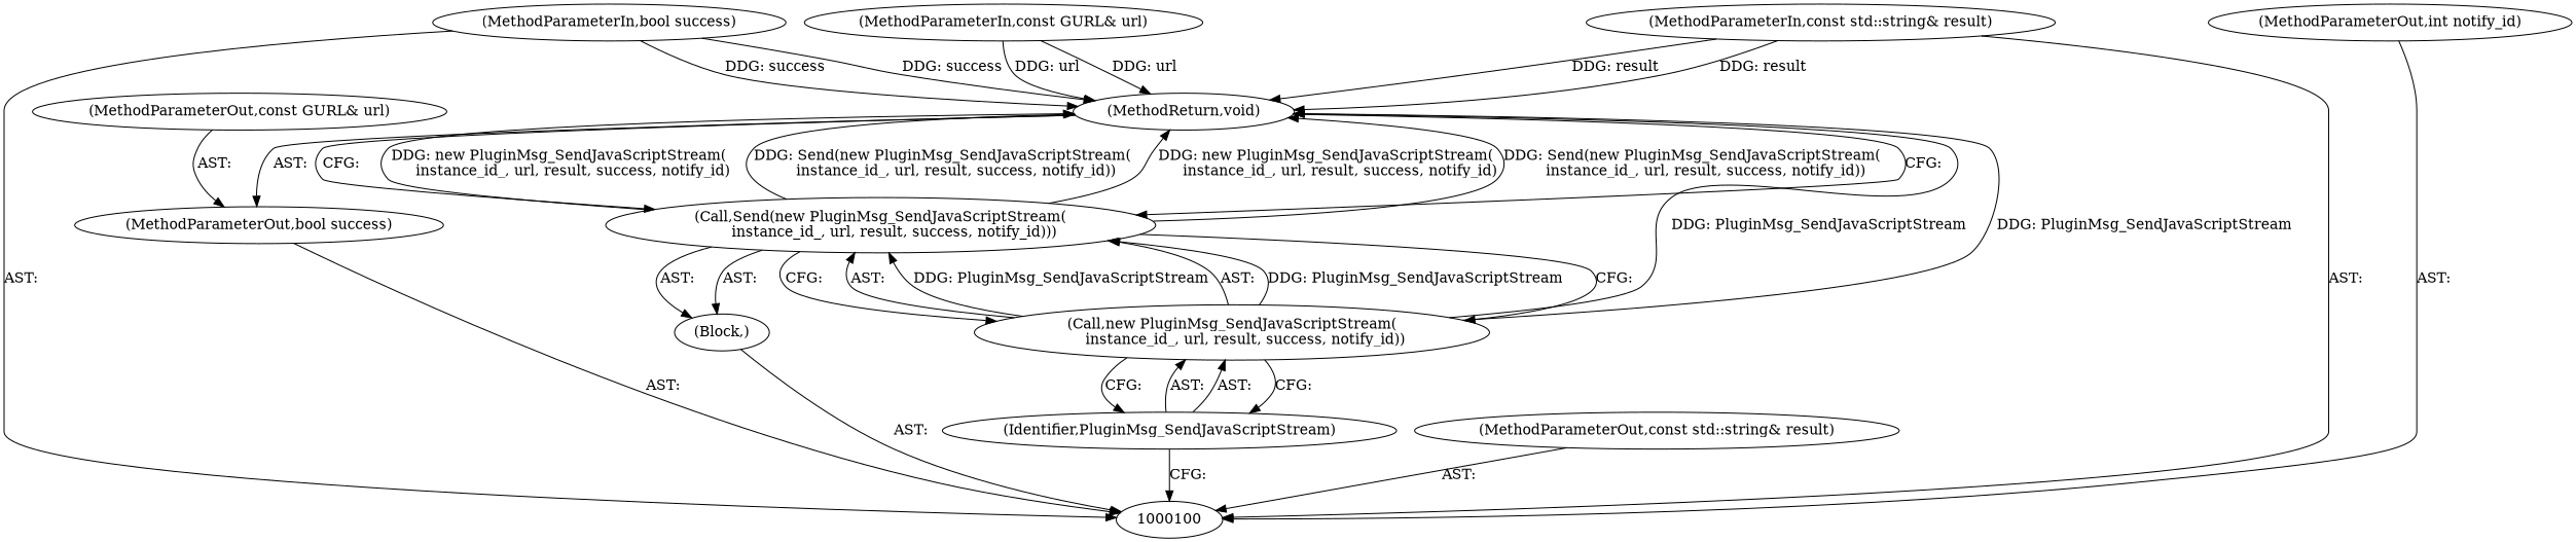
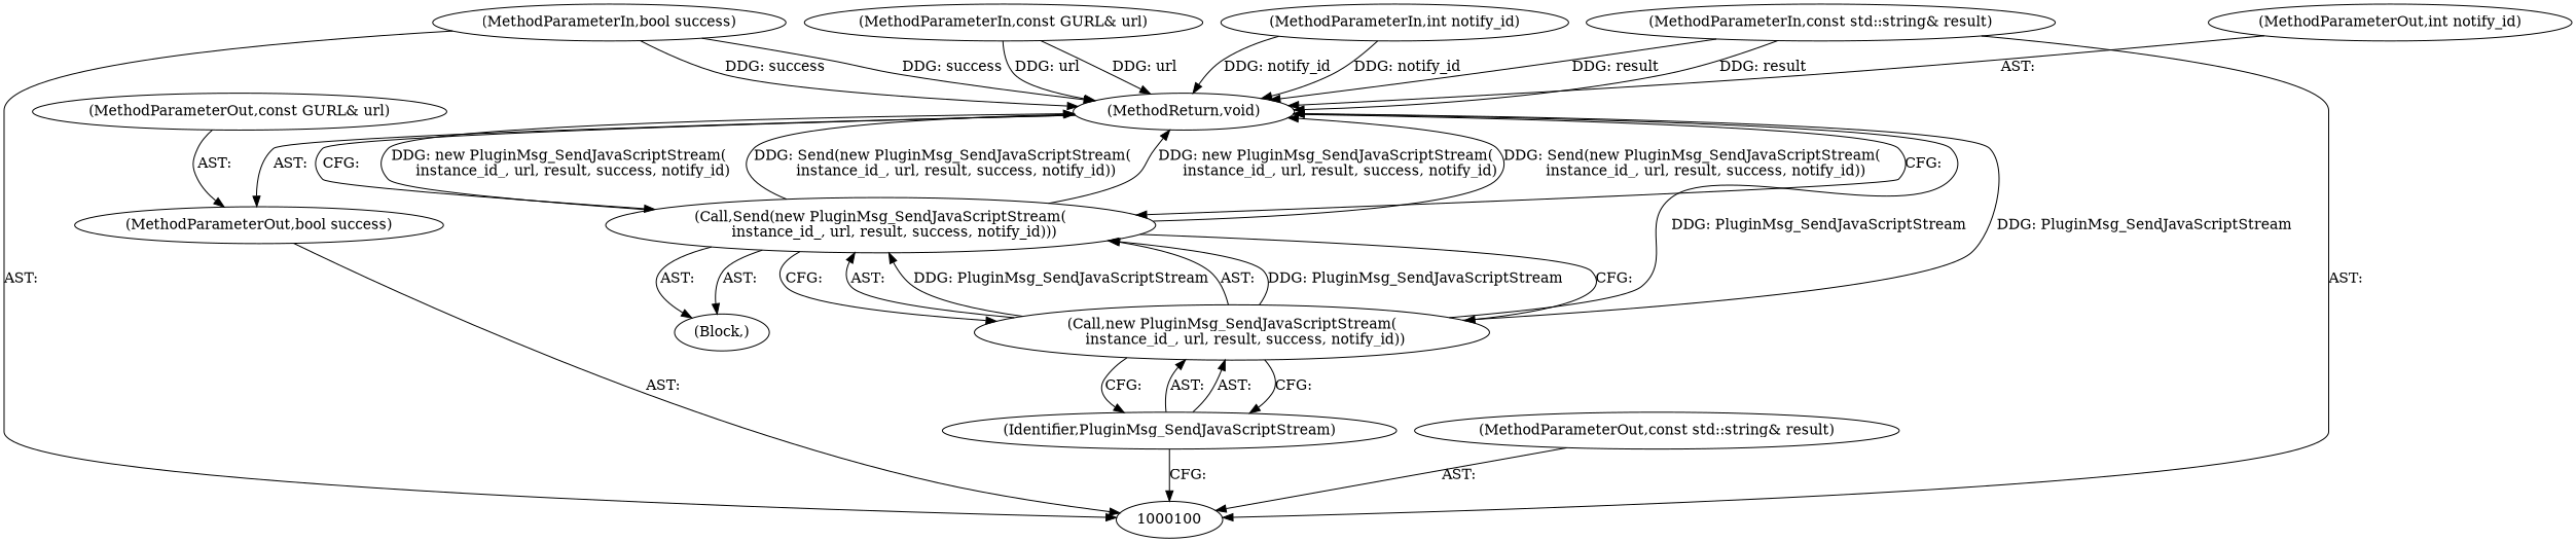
  digraph {
    n1 [label="(MethodReturn,void)"]
    n2 [label="(Call,Send(new PluginMsg_SendJavaScriptStream(\n      instance_id_, url, result, success, notify_id)))"]
    n3 [label="(MethodParameterOut,bool success)"]
    n4 [label="(Block,)"]
    n5 [label="(Call,new PluginMsg_SendJavaScriptStream(\n      instance_id_, url, result, success, notify_id))"]
    n6 [label="(MethodParameterIn,const GURL& url)"]
    n7 [label="(MethodParameterOut,const GURL& url)"]
    n8 [label="(MethodParameterIn,const std::string& result)"]
    1000100
    n10 [label="(MethodParameterOut,const std::string& result)"]
    n11 [label="(MethodParameterIn,bool success)"]
+   n12 [label="(MethodParameterIn,int notify_id)"]
    n13 [label="(MethodParameterOut,int notify_id)"]
    n14 [label="(Identifier,PluginMsg_SendJavaScriptStream)"]
    n1 -> n2 [label="CFG: "]
    n1 -> n2 [label="CFG: "]
    n1 -> n3 [label="AST: "]
    n2 -> n1 [label="DDG: new PluginMsg_SendJavaScriptStream(\n      instance_id_, url, result, success, notify_id)"]
    n2 -> n1 [label="DDG: Send(new PluginMsg_SendJavaScriptStream(\n      instance_id_, url, result, success, notify_id))"]
    n2 -> n1 [label="DDG: new PluginMsg_SendJavaScriptStream(\n      instance_id_, url, result, success, notify_id)"]
    n2 -> n1 [label="DDG: Send(new PluginMsg_SendJavaScriptStream(\n      instance_id_, url, result, success, notify_id))"]
    n2 -> n4 [label="AST: "]
    n2 -> n4 [label="AST: "]
    n2 -> n5 [label="CFG: "]
    n2 -> n5 [label="CFG: "]
    n3 -> 1000100 [label="AST: "]
-   n4 -> 1000100 [label="AST: "]
    n5 -> n1 [label="DDG: PluginMsg_SendJavaScriptStream"]
    n5 -> n1 [label="DDG: PluginMsg_SendJavaScriptStream"]
    n5 -> n2 [label="AST: "]
    n5 -> n2 [label="DDG: PluginMsg_SendJavaScriptStream"]
    n5 -> n2 [label="AST: "]
    n5 -> n2 [label="DDG: PluginMsg_SendJavaScriptStream"]
    n5 -> n14 [label="CFG: "]
    n5 -> n14 [label="CFG: "]
    n6 -> n1 [label="DDG: url"]
    n6 -> n1 [label="DDG: url"]
    n7 -> n3 [label="AST: "]
    n8 -> n1 [label="DDG: result"]
    n8 -> n1 [label="DDG: result"]
    n8 -> 1000100 [label="AST: "]
    n10 -> 1000100 [label="AST: "]
    n11 -> n1 [label="DDG: success"]
    n11 -> n1 [label="DDG: success"]
    n11 -> 1000100 [label="AST: "]
-   n13 -> 1000100 [label="AST: "]
+   n12 -> n1 [label="DDG: notify_id"]
+   n12 -> n1 [label="DDG: notify_id"]
+   n13 -> n1 [label="AST: "]
    n14 -> n5 [label="AST: "]
    n14 -> n5 [label="AST: "]
    n14 -> 1000100 [label="CFG: "]
  }
